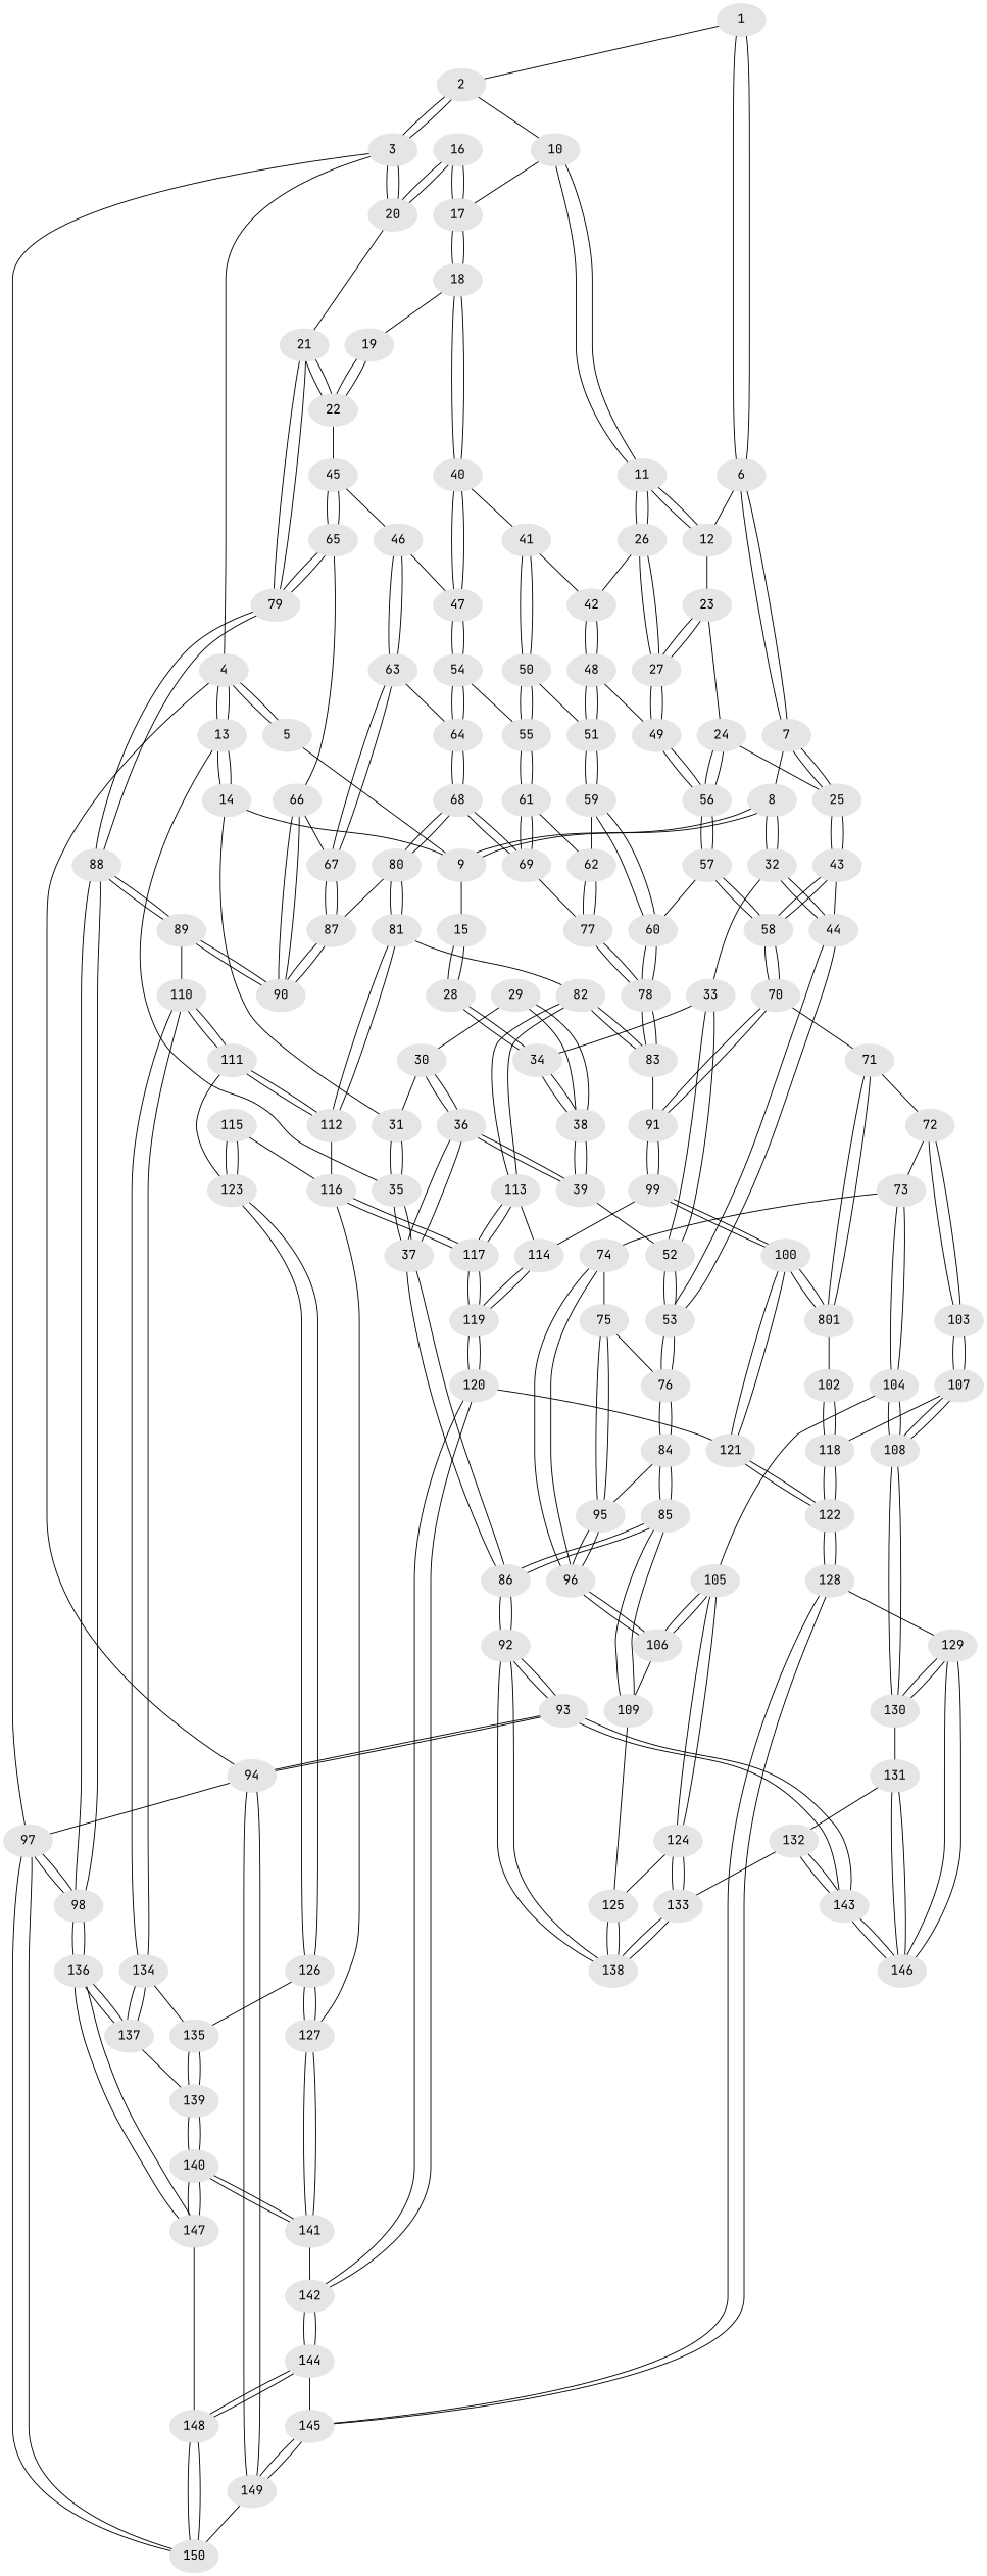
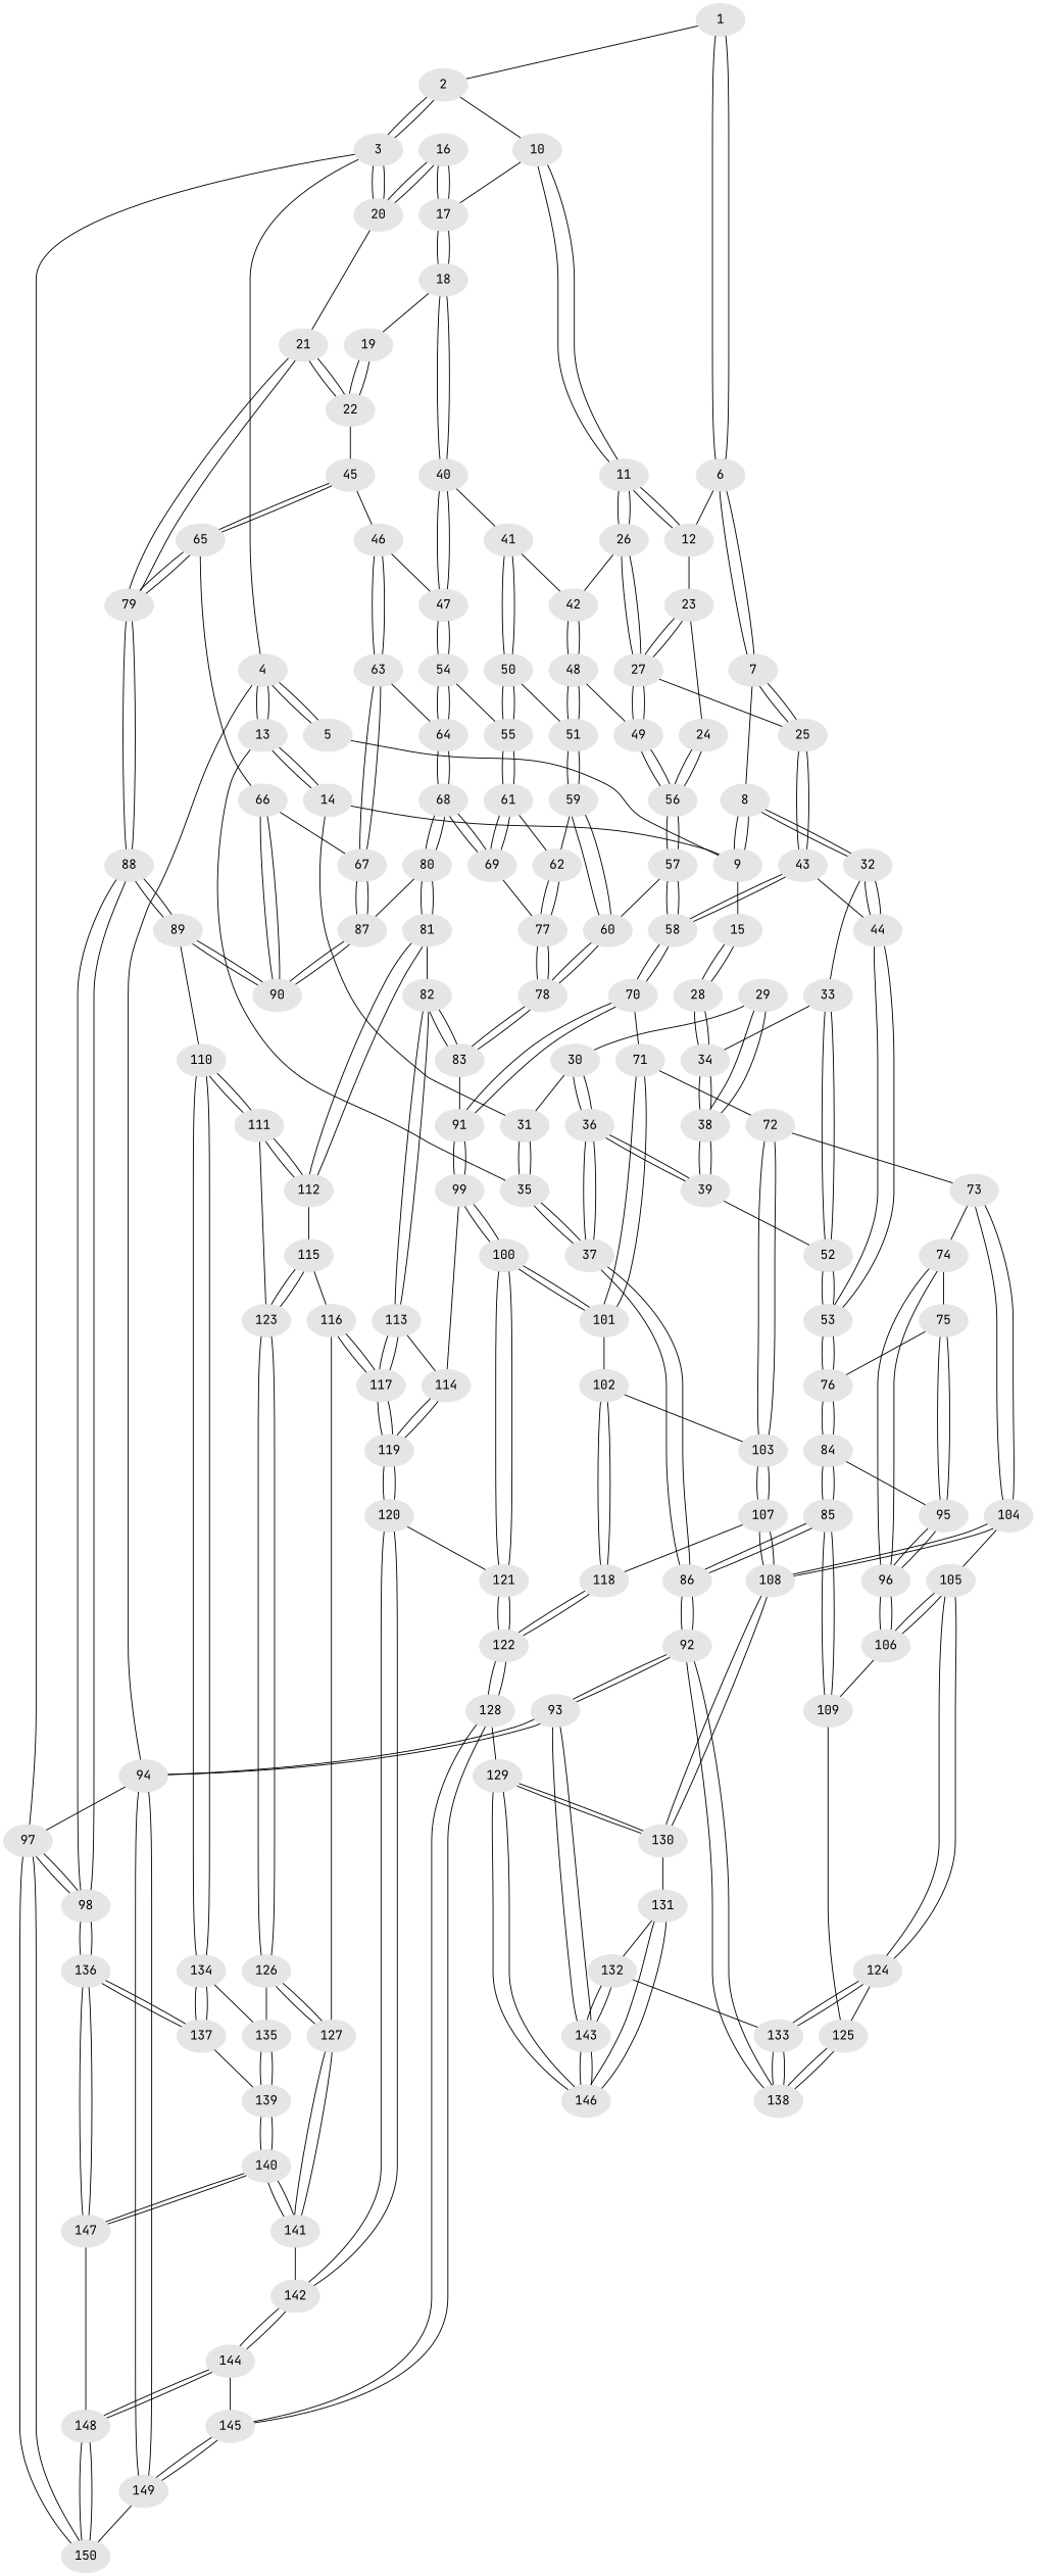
  graph {
    fontname="JetBrains Mono"
    node [color=gray90 fontname="JetBrains Mono" style=filled]
    edge [fontname="JetBrains Mono"]
    1
    2
    6
    3
    10
    7
    12
    4
    20
    97
    11
    17
    5
    13
    94
    21
    98
    150
    9
    14
    35
    149
    15
    8
    25
    23
    32
    43
    33
    44
    28
    26
    18
    27
    42
    24
    31
    37
    34
    16
    19
    40
    22
    41
    47
    45
    79
    88
    46
    65
    56
    49
    57
    58
    48
    29
    30
    38
    36
    39
    52
    53
    86
    92
    50
    54
    51
    55
    70
    76
    63
    66
    64
    67
    59
    61
    60
    62
    84
    68
    69
    78
    71
    91
    77
    83
    87
    80
    90
    81
    72
-   101 [label=801]
+   101
    99
    73
    103
    102
    74
    104
    107
    75
    96
    105
    108
    95
    106
    85
    89
    82
    112
    113
    115
    114
    117
    109
    125
    93
    138
    110
    136
    111
    134
    100
    143
    146
    137
    147
    121
    119
    122
    118
    124
    130
    133
    131
    123
    135
    126
    116
    120
    127
    141
    128
    142
    144
    129
    145
    139
    132
    140
    148
    1 -- 2
    1 -- 6
    1 -- 6
    2 -- 3
    2 -- 3
    2 -- 10
    6 -- 7
    6 -- 7
    6 -- 12
    3 -- 4
    3 -- 20
    3 -- 20
    3 -- 97
    10 -- 11
    10 -- 11
    10 -- 17
    7 -- 8
    7 -- 25
    7 -- 25
    12 -- 23
    4 -- 5
    4 -- 5
    4 -- 13
    4 -- 13
    4 -- 94
    20 -- 21
    97 -- 98
    97 -- 98
    97 -- 150
    97 -- 150
    11 -- 12
    11 -- 12
    11 -- 26
    11 -- 26
    17 -- 18
    17 -- 18
    5 -- 9
    13 -- 14
    13 -- 14
    13 -- 35
    94 -- 97
    94 -- 149
    94 -- 149
    21 -- 22
    21 -- 22
    21 -- 79
    21 -- 79
    98 -- 136
    98 -- 136
    9 -- 15
    14 -- 9
    14 -- 31
    35 -- 37
    35 -- 37
    149 -- 150
    15 -- 28
    15 -- 28
    8 -- 9
    8 -- 9
    8 -- 32
    8 -- 32
    25 -- 43
    25 -- 43
    23 -- 27
    23 -- 27
    23 -- 24
    32 -- 33
    32 -- 44
    32 -- 44
    43 -- 44
    43 -- 58
    43 -- 58
    33 -- 34
    33 -- 52
    33 -- 52
    44 -- 53
    44 -- 53
    28 -- 34
    28 -- 34
    26 -- 27
    26 -- 27
    26 -- 42
    18 -- 19
    18 -- 40
    18 -- 40
    27 -- 49
    27 -- 49
    42 -- 48
    42 -- 48
-   24 -- 25
+   27 -- 25
    24 -- 56
    24 -- 56
    31 -- 35
    31 -- 35
    37 -- 86
    37 -- 86
    34 -- 38
    34 -- 38
    16 -- 20
    16 -- 20
    16 -- 17
    16 -- 17
    19 -- 22
    19 -- 22
    40 -- 41
    40 -- 47
    40 -- 47
    22 -- 45
    41 -- 42
    41 -- 50
    41 -- 50
    47 -- 54
    47 -- 54
    45 -- 46
    45 -- 65
    45 -- 65
    79 -- 88
    79 -- 88
    88 -- 98
    88 -- 98
    88 -- 89
    88 -- 89
    46 -- 47
    46 -- 63
    46 -- 63
    65 -- 79
    65 -- 79
    65 -- 66
    56 -- 57
    56 -- 57
    49 -- 56
    49 -- 56
    57 -- 58
    57 -- 58
    57 -- 60
    58 -- 70
    58 -- 70
    48 -- 49
    48 -- 51
    48 -- 51
    29 -- 30
    29 -- 38
    29 -- 38
    30 -- 31
    30 -- 36
    30 -- 36
    38 -- 39
    38 -- 39
    36 -- 37
    36 -- 37
    36 -- 39
    36 -- 39
    39 -- 52
    52 -- 53
    52 -- 53
    53 -- 76
    53 -- 76
    86 -- 92
    86 -- 92
    92 -- 93
    92 -- 93
    92 -- 138
    92 -- 138
    50 -- 51
    50 -- 55
    50 -- 55
    54 -- 55
    54 -- 64
    54 -- 64
    51 -- 59
    51 -- 59
    55 -- 61
    55 -- 61
    70 -- 71
    70 -- 91
    70 -- 91
    76 -- 84
    76 -- 84
    63 -- 64
    63 -- 67
    63 -- 67
    66 -- 67
    66 -- 90
    66 -- 90
    64 -- 68
    64 -- 68
    67 -- 87
    67 -- 87
    59 -- 60
    59 -- 60
    59 -- 62
    61 -- 62
    61 -- 69
    61 -- 69
    60 -- 78
    60 -- 78
    62 -- 77
    62 -- 77
    84 -- 95
    84 -- 85
    84 -- 85
    68 -- 69
    68 -- 69
    68 -- 80
    68 -- 80
    69 -- 77
    78 -- 83
    78 -- 83
    71 -- 72
    71 -- 101
    71 -- 101
    91 -- 99
    91 -- 99
    77 -- 78
    77 -- 78
    83 -- 91
    87 -- 90
    87 -- 90
    80 -- 87
    80 -- 81
    80 -- 81
    81 -- 82
    81 -- 112
    81 -- 112
    72 -- 73
    72 -- 103
    72 -- 103
    101 -- 102
    99 -- 114
    99 -- 100
    99 -- 100
    73 -- 74
    73 -- 104
    73 -- 104
    103 -- 107
    103 -- 107
+   102 -- 103
    102 -- 118
    102 -- 118
    74 -- 75
    74 -- 96
    74 -- 96
    104 -- 105
    104 -- 108
    104 -- 108
    107 -- 108
    107 -- 108
    107 -- 118
    75 -- 76
    75 -- 95
    75 -- 95
    96 -- 106
    96 -- 106
    105 -- 106
    105 -- 106
    105 -- 124
    105 -- 124
    108 -- 130
    108 -- 130
    95 -- 96
    95 -- 96
    106 -- 109
    85 -- 86
    85 -- 86
    85 -- 109
    85 -- 109
    89 -- 90
    89 -- 90
    89 -- 110
    82 -- 83
    82 -- 83
    82 -- 113
    82 -- 113
-   112 -- 116
+   112 -- 115
    113 -- 114
    113 -- 117
    113 -- 117
    115 -- 123
    115 -- 123
    115 -- 116
    114 -- 119
    114 -- 119
    117 -- 119
    117 -- 119
    109 -- 125
    125 -- 138
    125 -- 138
    93 -- 94
    93 -- 94
    93 -- 143
    93 -- 143
    110 -- 111
    110 -- 111
    110 -- 134
    110 -- 134
    136 -- 137
    136 -- 137
    136 -- 147
    136 -- 147
    111 -- 112
    111 -- 112
    111 -- 123
    134 -- 137
    134 -- 137
    134 -- 135
    100 -- 101
    100 -- 101
    100 -- 121
    100 -- 121
    143 -- 146
    143 -- 146
    137 -- 139
    147 -- 148
    121 -- 122
    121 -- 122
    119 -- 120
    119 -- 120
    122 -- 128
    122 -- 128
    118 -- 122
    118 -- 122
    124 -- 125
    124 -- 133
    124 -- 133
    130 -- 131
    133 -- 138
    133 -- 138
    131 -- 146
    131 -- 146
    131 -- 132
    123 -- 126
    123 -- 126
    135 -- 139
    135 -- 139
    126 -- 135
    126 -- 127
    126 -- 127
    116 -- 117
    116 -- 117
    116 -- 127
    120 -- 121
    120 -- 142
    120 -- 142
    127 -- 141
    127 -- 141
    141 -- 142
    128 -- 129
    128 -- 145
    128 -- 145
    142 -- 144
    142 -- 144
    144 -- 145
    144 -- 148
    144 -- 148
    129 -- 146
    129 -- 146
    129 -- 130
    129 -- 130
    145 -- 149
    145 -- 149
    139 -- 140
    139 -- 140
    132 -- 143
    132 -- 143
    132 -- 133
    140 -- 147
    140 -- 147
    140 -- 141
    140 -- 141
    148 -- 150
    148 -- 150
  }
